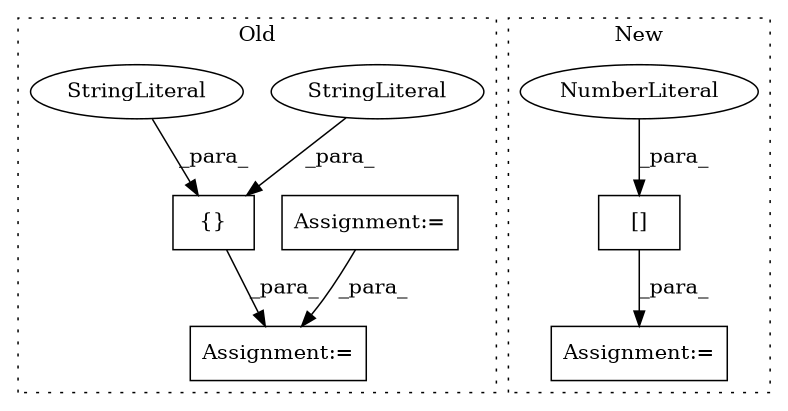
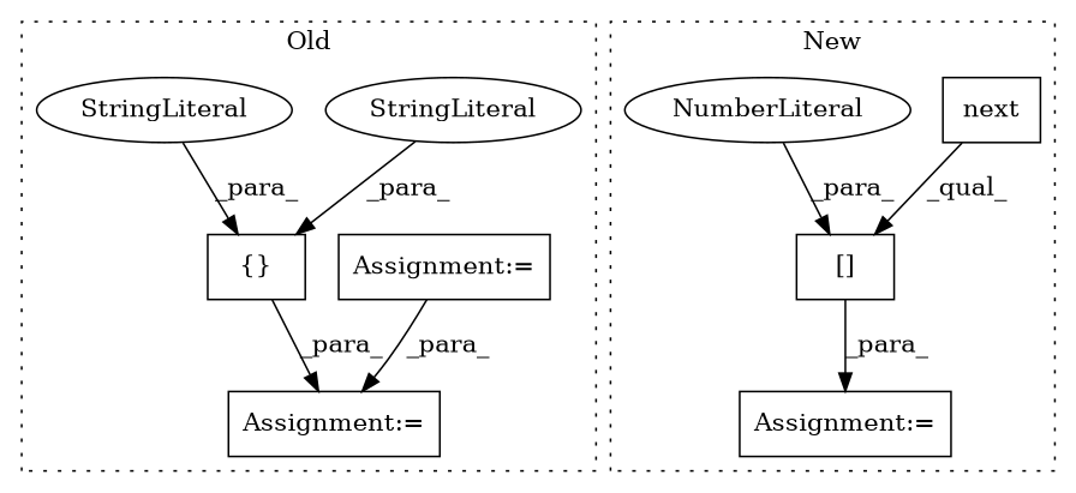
  digraph {
    node [a=7 l=1 shape=box]
    n1 [a=4 l="1,1" label="{}" s="6277,6308"]
    n2 [label="Assignment:=" s=6403]
    n3 [label="Assignment:=" s=6319]
    n4 [a=45 l=4 label=StringLiteral s=6278 shape=ellipse]
    n5 [a=45 l=9 label=StringLiteral s=6283 shape=ellipse]
+   n6 [a=32 l="5,1" label=next s="6566,6593"]
    n7 [label="Assignment:=" s=6565]
    n8 [a=2 l="29,1" label="[]" s="6566,6596"]
    n9 [a=34 label=NumberLiteral s=6595 shape=ellipse]
    subgraph cluster_1 {
      label=Old
      style=dotted
      n1
      n2
      n3
      n4
      n5
    }
    subgraph cluster_2 {
      label=New
      style=dotted
+     n6
      n7
      n8
      n9
    }
    n1 -> n2 [label=_para_]
    n3 -> n2 [label=_para_]
    n4 -> n1 [label=_para_]
    n5 -> n1 [label=_para_]
+   n6 -> n8 [label=_qual_]
    n8 -> n7 [label=_para_]
    n9 -> n8 [label=_para_]
  }
